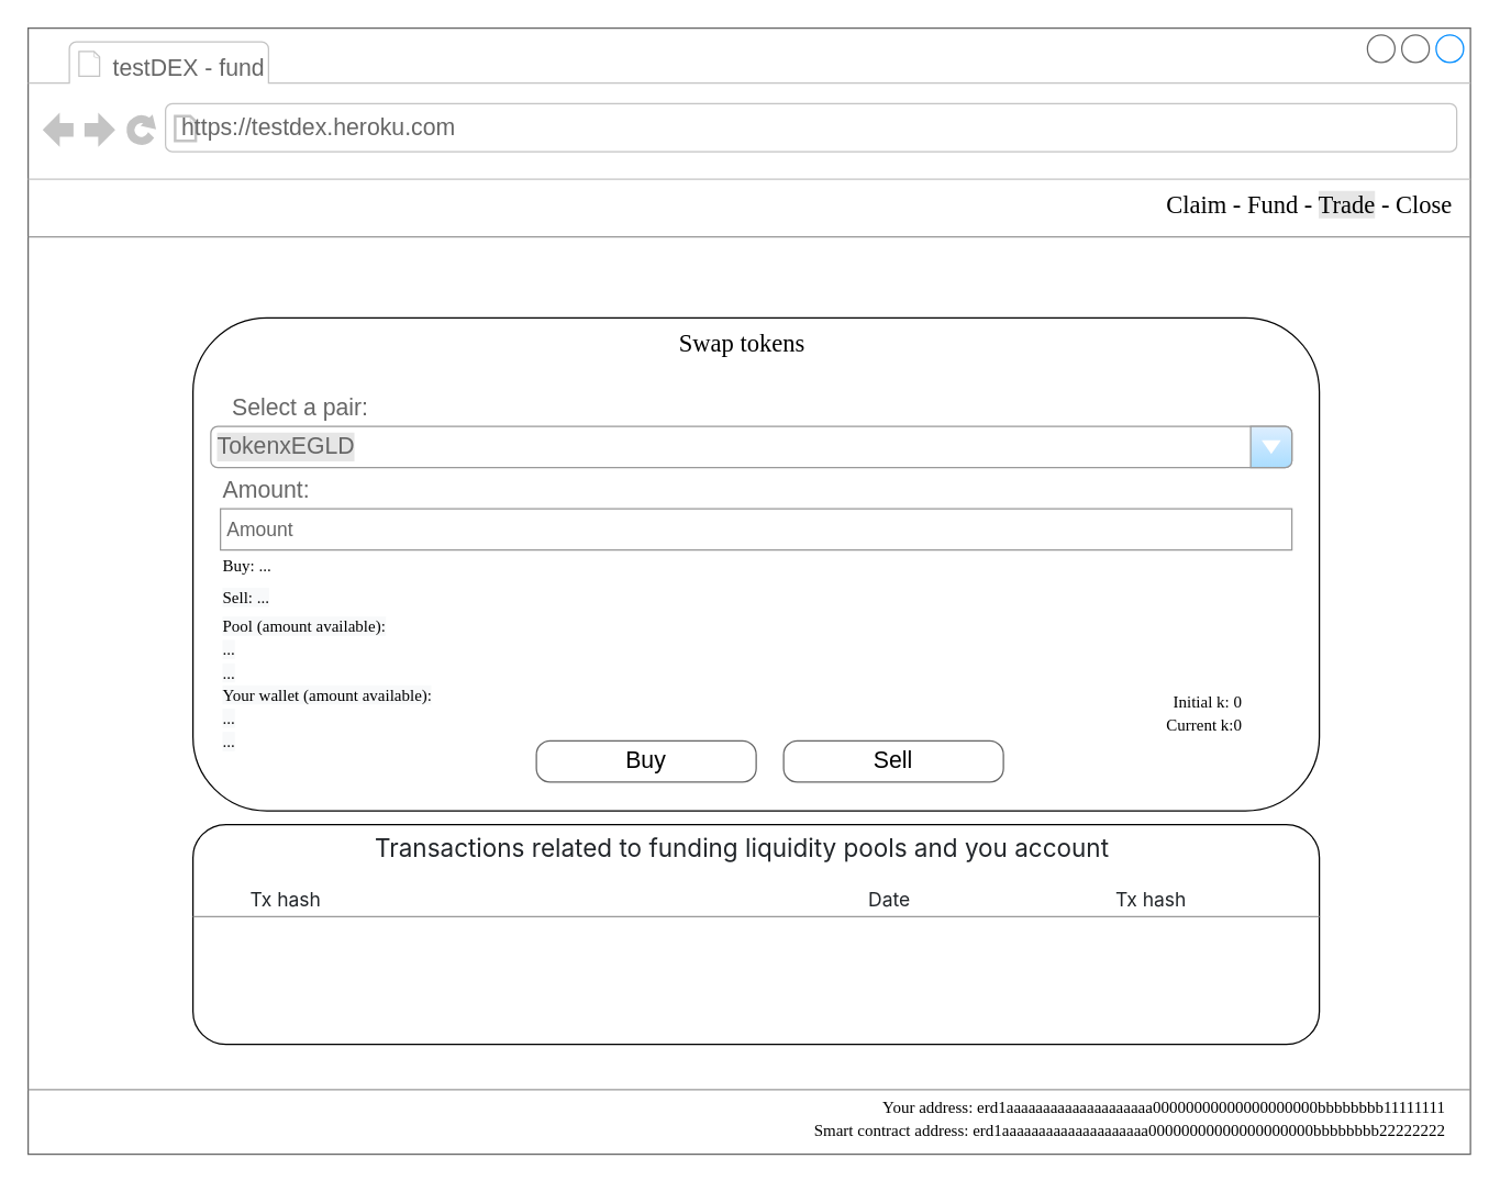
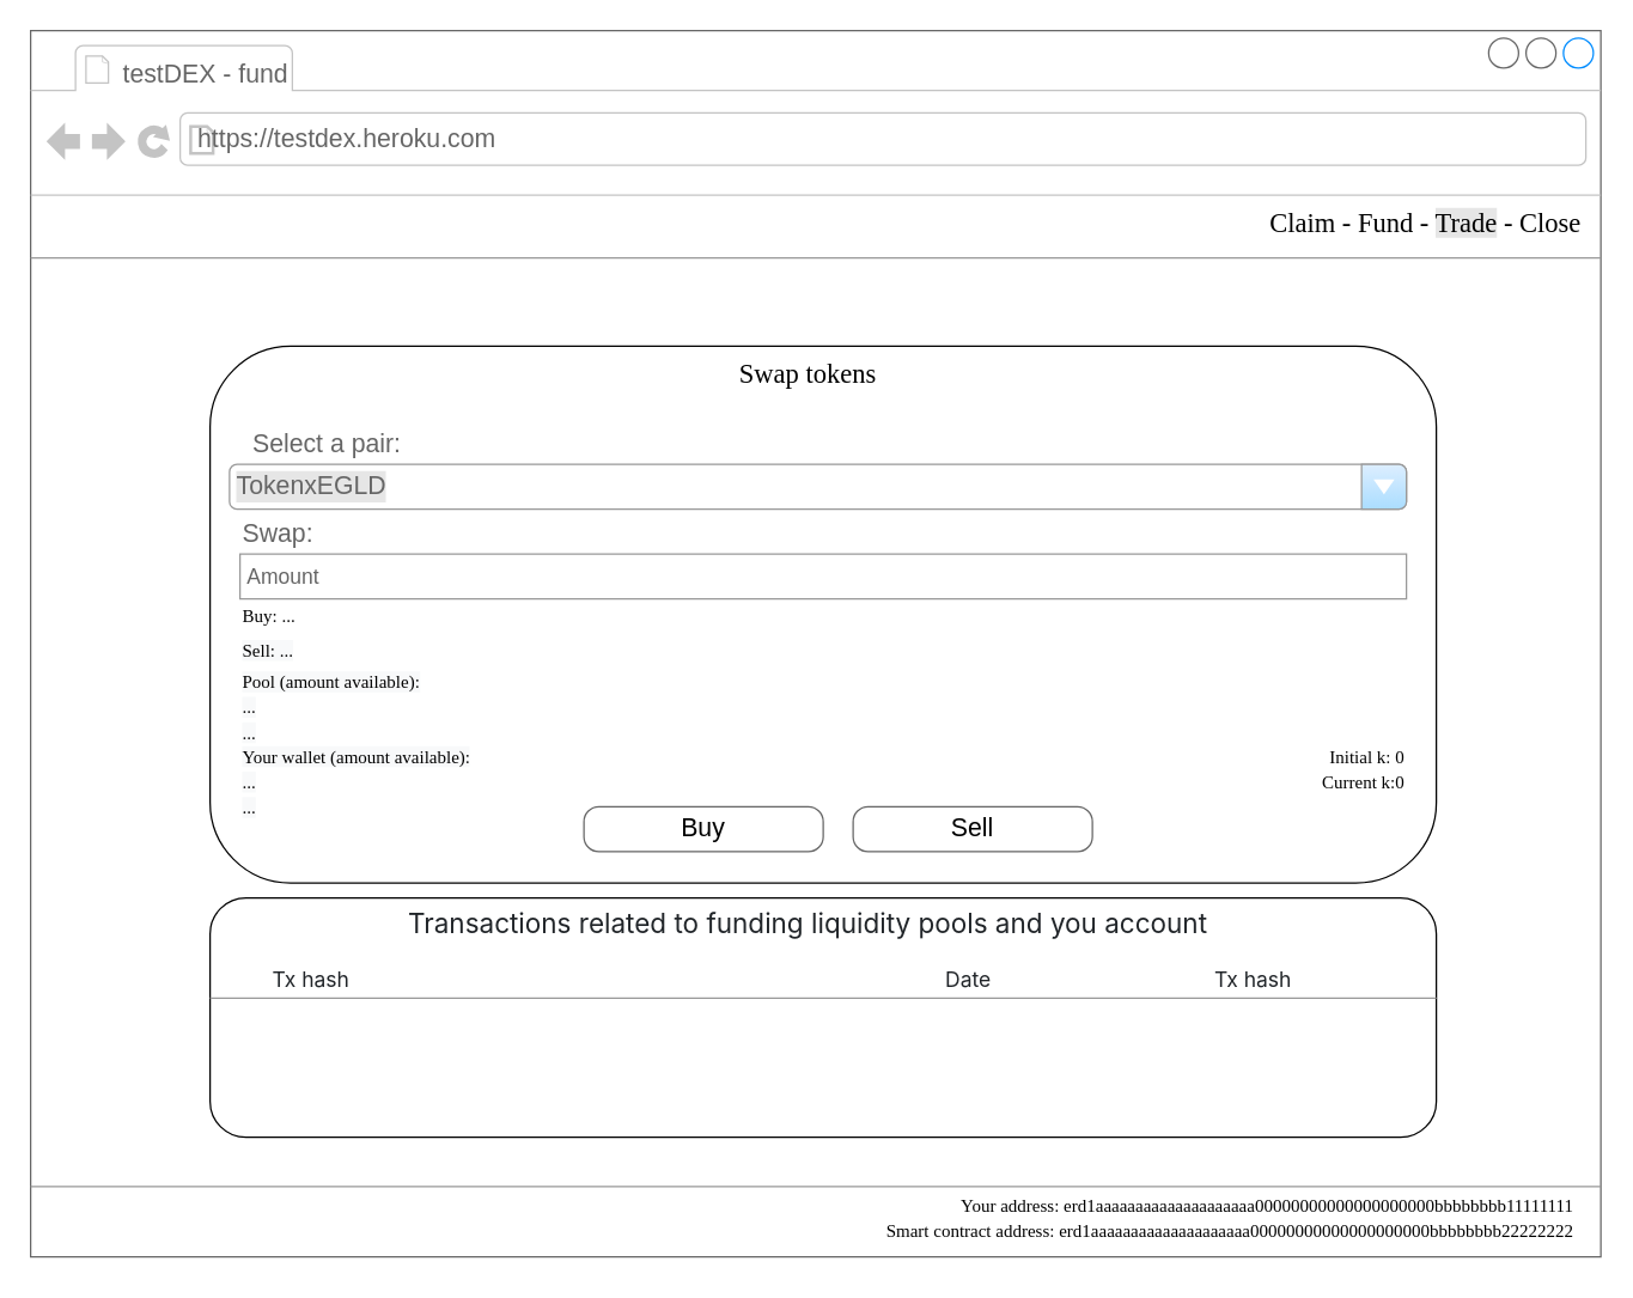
  <mxCell id="0" />
  <mxCell id="1" parent="0" />
  <mxCell id="2" value="" style="strokeWidth=1;shadow=0;dashed=0;align=center;html=1;shape=mxgraph.mockup.containers.browserWindow;rSize=0;strokeColor=#666666;mainText=,;recursiveResize=0;rounded=0;labelBackgroundColor=none;fontFamily=Verdana;fontSize=12" parent="1" vertex="1"><mxGeometry x="20" y="20" width="1050" height="820" as="geometry" /></mxCell>
  <mxCell id="3" value="" style="rounded=1;whiteSpace=wrap;html=1;labelBackgroundColor=#FFFFFF;fontSize=12;" parent="2" vertex="1"><mxGeometry x="120" y="211" width="820" height="359" as="geometry" /></mxCell>
  <mxCell id="4" value="&lt;span style=&quot;color: rgb(0, 0, 0); font-family: verdana; font-size: 18px; font-style: normal; font-weight: 400; letter-spacing: normal; text-indent: 0px; text-transform: none; word-spacing: 0px; background-color: rgb(255, 255, 255); display: inline; float: none;&quot;&gt;Swap tokens&lt;/span&gt;" style="text;whiteSpace=wrap;html=1;fontSize=12;align=center;" parent="2" vertex="1"><mxGeometry x="140" y="213" width="760" height="30" as="geometry" /></mxCell>
  <mxCell id="5" value="testDEX - fund" style="strokeWidth=1;shadow=0;dashed=0;align=center;html=1;shape=mxgraph.mockup.containers.anchor;fontSize=17;fontColor=#666666;align=left;" parent="2" vertex="1"><mxGeometry x="60" y="12" width="160" height="35" as="geometry" /></mxCell>
  <mxCell id="6" value="https://testdex.heroku.com" style="strokeWidth=1;shadow=0;dashed=0;align=center;html=1;shape=mxgraph.mockup.containers.anchor;rSize=0;fontSize=17;fontColor=#666666;align=left;" parent="2" vertex="1"><mxGeometry x="110" y="60" width="250" height="26" as="geometry" /></mxCell>
  <mxCell id="7" value="&lt;span style=&quot;font-size: 18px;&quot;&gt;Claim -&amp;nbsp;&lt;/span&gt;&lt;span style=&quot;font-size: 18px&quot;&gt;&lt;span style=&quot;background-color: rgb(255, 255, 255);&quot;&gt;Fund&lt;/span&gt; - &lt;span style=&quot;background-color: rgb(230, 230, 230);&quot;&gt;Trade&lt;/span&gt; - Close&lt;/span&gt;" style="text;html=1;points=[];align=right;verticalAlign=top;spacingTop=-4;fontSize=30;fontFamily=Verdana" parent="2" vertex="1"><mxGeometry x="698" y="104" width="340" height="50" as="geometry" /></mxCell>
  <mxCell id="8" value="&lt;font style=&quot;font-size: 12px&quot;&gt;Your address: erd1aaaaaaaaaaaaaaaaaaaa00000000000000000000bbbbbbbb11111111&lt;/font&gt;" style="text;html=1;points=[];align=right;verticalAlign=top;spacingTop=-4;fontSize=30;fontFamily=Verdana" parent="2" vertex="1"><mxGeometry x="490" y="759" width="543" height="50" as="geometry" /></mxCell>
  <mxCell id="9" value="TokenxEGLD" style="strokeWidth=1;shadow=0;dashed=0;align=center;html=1;shape=mxgraph.mockup.forms.comboBox;strokeColor=#999999;fillColor=#ddeeff;align=left;fillColor2=#aaddff;mainText=;fontColor=#666666;fontSize=17;spacingLeft=3;labelBackgroundColor=#E6E6E6;" parent="2" vertex="1"><mxGeometry x="133" y="290" width="787" height="30" as="geometry" /></mxCell>
  <mxCell id="10" value="Buy" style="strokeWidth=1;shadow=0;dashed=0;align=center;html=1;shape=mxgraph.mockup.buttons.button;strokeColor=#666666;mainText=;buttonStyle=round;fontSize=17;fontStyle=0;fillColor=none;whiteSpace=wrap;rounded=0;labelBackgroundColor=none;" parent="2" vertex="1"><mxGeometry x="370" y="519" width="160" height="30" as="geometry" /></mxCell>
  <mxCell id="11" value="&lt;span style=&quot;font-size: 12px&quot;&gt;Buy: ...&lt;/span&gt;" style="text;html=1;points=[];align=left;verticalAlign=top;spacingTop=-4;fontSize=30;fontFamily=Verdana" parent="2" vertex="1"><mxGeometry x="140" y="365" width="340" height="50" as="geometry" /></mxCell>
  <mxCell id="12" value="&lt;span style=&quot;color: rgb(102, 102, 102); font-family: helvetica; font-size: 17px; font-style: normal; font-weight: 400; letter-spacing: normal; text-indent: 0px; text-transform: none; word-spacing: 0px; display: inline; float: none; background-color: rgb(255, 255, 255);&quot;&gt;Select a pair:&lt;/span&gt;" style="text;whiteSpace=wrap;html=1;fontSize=12;align=right;" parent="2" vertex="1"><mxGeometry x="110" y="260" width="140" height="30" as="geometry" /></mxCell>
- <mxCell id="13" value="&lt;span style=&quot;color: rgb(102 , 102 , 102) ; font-family: &amp;quot;helvetica&amp;quot; ; font-size: 17px ; font-style: normal ; font-weight: 400 ; letter-spacing: normal ; text-indent: 0px ; text-transform: none ; word-spacing: 0px ; display: inline ; float: none ; background-color: rgb(255 , 255 , 255)&quot;&gt;Amount:&lt;/span&gt;" style="text;whiteSpace=wrap;html=1;fontSize=12;align=left;" parent="2" vertex="1"><mxGeometry x="140" y="320" width="111" height="30" as="geometry" /></mxCell>
+ <mxCell id="13" value="&lt;span style=&quot;color: rgb(102 , 102 , 102) ; font-family: &amp;quot;helvetica&amp;quot; ; font-size: 17px ; font-style: normal ; font-weight: 400 ; letter-spacing: normal ; text-indent: 0px ; text-transform: none ; word-spacing: 0px ; display: inline ; float: none ; background-color: rgb(255 , 255 , 255)&quot;&gt;Swap:&lt;/span&gt;" style="text;whiteSpace=wrap;html=1;fontSize=12;align=left;" parent="2" vertex="1"><mxGeometry x="140" y="320" width="111" height="30" as="geometry" /></mxCell>
  <mxCell id="14" value="" style="rounded=1;whiteSpace=wrap;html=1;labelBackgroundColor=#FFFFFF;fontSize=12;" parent="2" vertex="1"><mxGeometry x="120" y="580" width="820" height="160" as="geometry" /></mxCell>
  <mxCell id="15" value="&lt;h5 style=&quot;box-sizing: border-box; margin-top: 0px; line-height: 1.2; color: rgb(33, 37, 41); font-family: -apple-system, BlinkMacSystemFont, &amp;quot;Segoe UI&amp;quot;, Roboto, &amp;quot;Helvetica Neue&amp;quot;, Arial, &amp;quot;Noto Sans&amp;quot;, &amp;quot;Liberation Sans&amp;quot;, sans-serif, &amp;quot;Apple Color Emoji&amp;quot;, &amp;quot;Segoe UI Emoji&amp;quot;, &amp;quot;Segoe UI Symbol&amp;quot;, &amp;quot;Noto Color Emoji&amp;quot;; font-style: normal; font-variant-ligatures: normal; font-variant-caps: normal; letter-spacing: normal; orphans: 2; text-indent: 0px; text-transform: none; widows: 2; word-spacing: 0px; -webkit-text-stroke-width: 0px; background-color: rgb(255, 255, 255); text-decoration-thickness: initial; text-decoration-style: initial; text-decoration-color: initial; margin-bottom: 1rem !important; font-weight: 400 !important;&quot; class=&quot;mb-3 font-weight-normal text-center&quot;&gt;&lt;font style=&quot;font-size: 18px;&quot;&gt;Transactions related to funding liquidity pools and you account&lt;/font&gt;&lt;/h5&gt;" style="text;whiteSpace=wrap;html=1;align=center;" parent="2" vertex="1"><mxGeometry x="120" y="580" width="800" height="80" as="geometry" /></mxCell>
  <mxCell id="16" value="" style="verticalLabelPosition=bottom;shadow=0;dashed=0;align=center;html=1;verticalAlign=top;strokeWidth=1;shape=mxgraph.mockup.markup.line;strokeColor=#999999;rounded=0;labelBackgroundColor=none;fillColor=#ffffff;fontFamily=Verdana;fontSize=12;fontColor=#000000;" parent="2" vertex="1"><mxGeometry x="120" y="637" width="820" height="20" as="geometry" /></mxCell>
  <mxCell id="17" value="&lt;h5 style=&quot;font-style: normal; font-variant-ligatures: normal; font-variant-caps: normal; letter-spacing: normal; orphans: 2; text-align: center; text-indent: 0px; text-transform: none; widows: 2; word-spacing: 0px; -webkit-text-stroke-width: 0px; text-decoration-thickness: initial; text-decoration-style: initial; text-decoration-color: initial; box-sizing: border-box; margin-top: 0px; line-height: 1.2; color: rgb(33, 37, 41); font-family: -apple-system, BlinkMacSystemFont, &amp;quot;Segoe UI&amp;quot;, Roboto, &amp;quot;Helvetica Neue&amp;quot;, Arial, &amp;quot;Noto Sans&amp;quot;, &amp;quot;Liberation Sans&amp;quot;, sans-serif, &amp;quot;Apple Color Emoji&amp;quot;, &amp;quot;Segoe UI Emoji&amp;quot;, &amp;quot;Segoe UI Symbol&amp;quot;, &amp;quot;Noto Color Emoji&amp;quot;; background-color: rgb(255, 255, 255); margin-bottom: 1rem !important; font-weight: 400 !important;&quot; class=&quot;mb-3 font-weight-normal text-center&quot;&gt;&lt;font style=&quot;font-size: 14px;&quot;&gt;Tx hash&lt;/font&gt;&lt;/h5&gt;" style="text;whiteSpace=wrap;html=1;fontSize=18;" parent="2" vertex="1"><mxGeometry x="160" y="620" width="60" height="30" as="geometry" /></mxCell>
  <mxCell id="18" value="&lt;h5 style=&quot;font-style: normal; font-variant-ligatures: normal; font-variant-caps: normal; letter-spacing: normal; orphans: 2; text-align: center; text-indent: 0px; text-transform: none; widows: 2; word-spacing: 0px; -webkit-text-stroke-width: 0px; text-decoration-thickness: initial; text-decoration-style: initial; text-decoration-color: initial; box-sizing: border-box; margin-top: 0px; line-height: 1.2; color: rgb(33, 37, 41); font-family: -apple-system, BlinkMacSystemFont, &amp;quot;Segoe UI&amp;quot;, Roboto, &amp;quot;Helvetica Neue&amp;quot;, Arial, &amp;quot;Noto Sans&amp;quot;, &amp;quot;Liberation Sans&amp;quot;, sans-serif, &amp;quot;Apple Color Emoji&amp;quot;, &amp;quot;Segoe UI Emoji&amp;quot;, &amp;quot;Segoe UI Symbol&amp;quot;, &amp;quot;Noto Color Emoji&amp;quot;; background-color: rgb(255, 255, 255); margin-bottom: 1rem !important; font-weight: 400 !important;&quot; class=&quot;mb-3 font-weight-normal text-center&quot;&gt;&lt;font style=&quot;font-size: 14px;&quot;&gt;Date&lt;/font&gt;&lt;/h5&gt;" style="text;whiteSpace=wrap;html=1;fontSize=18;" parent="2" vertex="1"><mxGeometry x="610" y="620" width="60" height="30" as="geometry" /></mxCell>
  <mxCell id="19" value="&lt;h5 style=&quot;font-style: normal; font-variant-ligatures: normal; font-variant-caps: normal; letter-spacing: normal; orphans: 2; text-align: center; text-indent: 0px; text-transform: none; widows: 2; word-spacing: 0px; -webkit-text-stroke-width: 0px; text-decoration-thickness: initial; text-decoration-style: initial; text-decoration-color: initial; box-sizing: border-box; margin-top: 0px; line-height: 1.2; color: rgb(33, 37, 41); font-family: -apple-system, BlinkMacSystemFont, &amp;quot;Segoe UI&amp;quot;, Roboto, &amp;quot;Helvetica Neue&amp;quot;, Arial, &amp;quot;Noto Sans&amp;quot;, &amp;quot;Liberation Sans&amp;quot;, sans-serif, &amp;quot;Apple Color Emoji&amp;quot;, &amp;quot;Segoe UI Emoji&amp;quot;, &amp;quot;Segoe UI Symbol&amp;quot;, &amp;quot;Noto Color Emoji&amp;quot;; background-color: rgb(255, 255, 255); margin-bottom: 1rem !important; font-weight: 400 !important;&quot; class=&quot;mb-3 font-weight-normal text-center&quot;&gt;&lt;font style=&quot;font-size: 14px;&quot;&gt;Tx hash&lt;/font&gt;&lt;/h5&gt;" style="text;whiteSpace=wrap;html=1;fontSize=18;" parent="2" vertex="1"><mxGeometry x="790" y="620" width="60" height="30" as="geometry" /></mxCell>
  <mxCell id="20" value="Amount" style="strokeWidth=1;shadow=0;dashed=0;align=center;html=1;shape=mxgraph.mockup.forms.rrect;fillColor=#ffffff;rSize=0;fontColor=#666666;align=left;spacingLeft=3;strokeColor=#999999;labelBackgroundColor=#FFFFFF;fontSize=14;" vertex="1" parent="2"><mxGeometry x="140" y="350" width="780" height="30" as="geometry" /></mxCell>
  <mxCell id="21" value="&lt;span style=&quot;color: rgb(0, 0, 0); font-family: Verdana; font-size: 12px; font-style: normal; font-variant-ligatures: normal; font-variant-caps: normal; font-weight: 400; letter-spacing: normal; orphans: 2; text-align: left; text-indent: 0px; text-transform: none; widows: 2; word-spacing: 0px; -webkit-text-stroke-width: 0px; background-color: rgb(248, 249, 250); text-decoration-thickness: initial; text-decoration-style: initial; text-decoration-color: initial; float: none; display: inline !important;&quot;&gt;Sell: ...&lt;/span&gt;" style="text;whiteSpace=wrap;html=1;fontSize=14;" vertex="1" parent="2"><mxGeometry x="140" y="399" width="70" height="30" as="geometry" /></mxCell>
  <mxCell id="22" value="&lt;span style=&quot;color: rgb(0, 0, 0); font-family: Verdana; font-size: 12px; font-style: normal; font-variant-ligatures: normal; font-variant-caps: normal; font-weight: 400; letter-spacing: normal; orphans: 2; text-align: left; text-indent: 0px; text-transform: none; widows: 2; word-spacing: 0px; -webkit-text-stroke-width: 0px; background-color: rgb(248, 249, 250); text-decoration-thickness: initial; text-decoration-style: initial; text-decoration-color: initial; float: none; display: inline !important;&quot;&gt;Pool (amount available):&lt;br&gt;...&lt;br&gt;...&lt;br&gt;&lt;/span&gt;" style="text;whiteSpace=wrap;html=1;fontSize=14;" vertex="1" parent="2"><mxGeometry x="140" y="420" width="240" height="30" as="geometry" /></mxCell>
  <mxCell id="23" value="&lt;span style=&quot;color: rgb(0, 0, 0); font-family: Verdana; font-size: 12px; font-style: normal; font-variant-ligatures: normal; font-variant-caps: normal; font-weight: 400; letter-spacing: normal; orphans: 2; text-align: left; text-indent: 0px; text-transform: none; widows: 2; word-spacing: 0px; -webkit-text-stroke-width: 0px; background-color: rgb(248, 249, 250); text-decoration-thickness: initial; text-decoration-style: initial; text-decoration-color: initial; float: none; display: inline !important;&quot;&gt;Your wallet (amount available):&lt;br&gt;...&lt;br&gt;...&lt;br&gt;&lt;/span&gt;" style="text;whiteSpace=wrap;html=1;fontSize=14;" vertex="1" parent="2"><mxGeometry x="140" y="470" width="240" height="30" as="geometry" /></mxCell>
  <mxCell id="24" value="Sell" style="strokeWidth=1;shadow=0;dashed=0;align=center;html=1;shape=mxgraph.mockup.buttons.button;strokeColor=#666666;mainText=;buttonStyle=round;fontSize=17;fontStyle=0;fillColor=none;whiteSpace=wrap;rounded=0;labelBackgroundColor=none;" vertex="1" parent="2"><mxGeometry x="550" y="519" width="160" height="30" as="geometry" /></mxCell>
- <mxCell id="25" value="&lt;div style=&quot;&quot;&gt;&lt;span style=&quot;font-family: Verdana; font-size: 12px;&quot;&gt;Initial k: 0&lt;/span&gt;&lt;/div&gt;&lt;div style=&quot;&quot;&gt;&lt;span style=&quot;font-family: Verdana; font-size: 12px;&quot;&gt;Current k:0&lt;/span&gt;&lt;/div&gt;&lt;span style=&quot;color: rgb(0, 0, 0); font-family: Verdana; font-size: 12px; font-style: normal; font-variant-ligatures: normal; font-variant-caps: normal; font-weight: 400; letter-spacing: normal; orphans: 2; text-indent: 0px; text-transform: none; widows: 2; word-spacing: 0px; -webkit-text-stroke-width: 0px; background-color: rgb(248, 249, 250); text-decoration-thickness: initial; text-decoration-style: initial; text-decoration-color: initial; float: none; display: inline !important;&quot;&gt;&lt;br&gt;&lt;/span&gt;" style="text;whiteSpace=wrap;html=1;fontSize=14;align=right;" vertex="1" parent="2"><mxGeometry x="646" y="475" width="240" height="30" as="geometry" /></mxCell>
+ <mxCell id="25" value="&lt;div style=&quot;&quot;&gt;&lt;span style=&quot;font-family: Verdana; font-size: 12px;&quot;&gt;Initial k: 0&lt;/span&gt;&lt;/div&gt;&lt;div style=&quot;&quot;&gt;&lt;span style=&quot;font-family: Verdana; font-size: 12px;&quot;&gt;Current k:0&lt;/span&gt;&lt;/div&gt;&lt;span style=&quot;color: rgb(0, 0, 0); font-family: Verdana; font-size: 12px; font-style: normal; font-variant-ligatures: normal; font-variant-caps: normal; font-weight: 400; letter-spacing: normal; orphans: 2; text-indent: 0px; text-transform: none; widows: 2; word-spacing: 0px; -webkit-text-stroke-width: 0px; background-color: rgb(248, 249, 250); text-decoration-thickness: initial; text-decoration-style: initial; text-decoration-color: initial; float: none; display: inline !important;&quot;&gt;&lt;br&gt;&lt;/span&gt;" style="text;whiteSpace=wrap;html=1;fontSize=14;align=right;" vertex="1" parent="2"><mxGeometry x="681" y="470" width="240" height="30" as="geometry" /></mxCell>
  <mxCell id="26" value="" style="verticalLabelPosition=bottom;shadow=0;dashed=0;align=center;html=1;verticalAlign=top;strokeWidth=1;shape=mxgraph.mockup.markup.line;strokeColor=#999999;rounded=0;labelBackgroundColor=none;fillColor=#ffffff;fontFamily=Verdana;fontSize=12;fontColor=#000000;" parent="1" vertex="1"><mxGeometry x="20" y="162" width="1050" height="20" as="geometry" /></mxCell>
  <mxCell id="27" value="" style="verticalLabelPosition=bottom;shadow=0;dashed=0;align=center;html=1;verticalAlign=top;strokeWidth=1;shape=mxgraph.mockup.markup.line;strokeColor=#999999;rounded=0;labelBackgroundColor=none;fillColor=#ffffff;fontFamily=Verdana;fontSize=12;fontColor=#000000;" parent="1" vertex="1"><mxGeometry x="20" y="783" width="1050" height="20" as="geometry" /></mxCell>
  <mxCell id="28" value="&lt;font style=&quot;font-size: 12px&quot;&gt;Smart contract address: erd1aaaaaaaaaaaaaaaaaaaa00000000000000000000bbbbbbbb22222222&lt;/font&gt;" style="text;html=1;points=[];align=right;verticalAlign=top;spacingTop=-4;fontSize=30;fontFamily=Verdana" parent="1" vertex="1"><mxGeometry x="510" y="796" width="543" height="50" as="geometry" /></mxCell>
